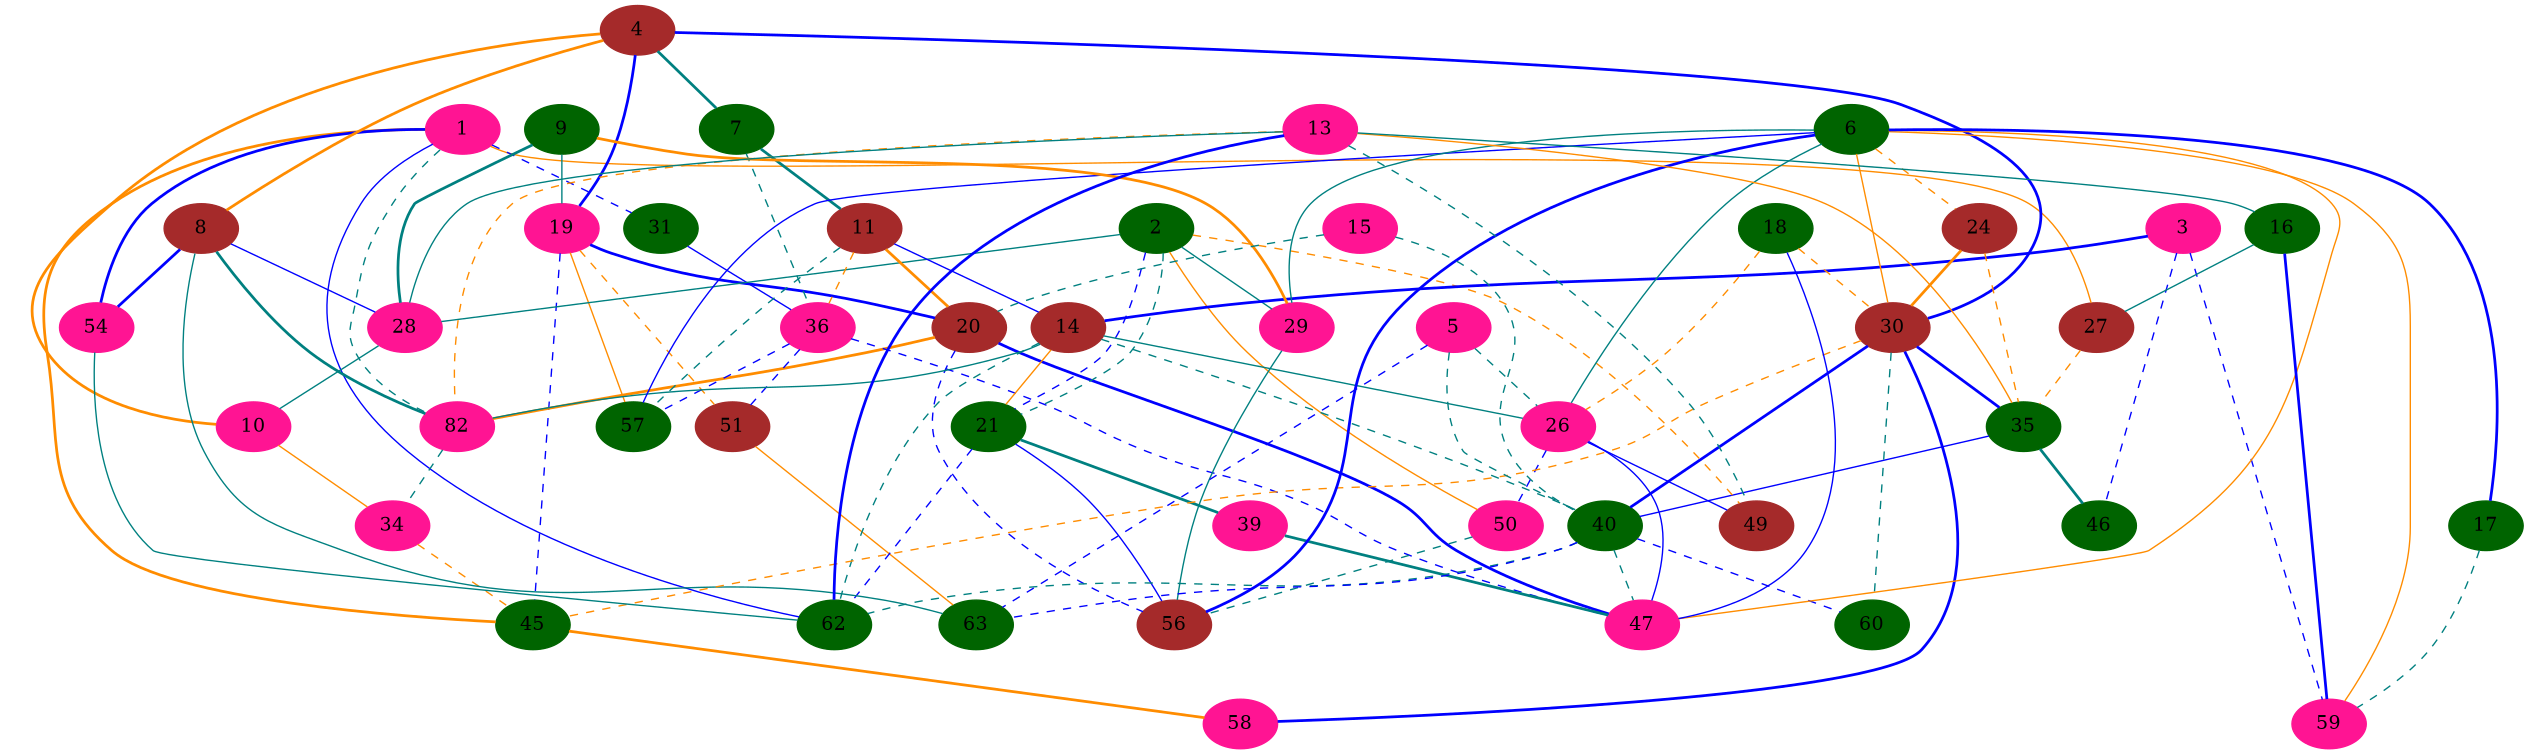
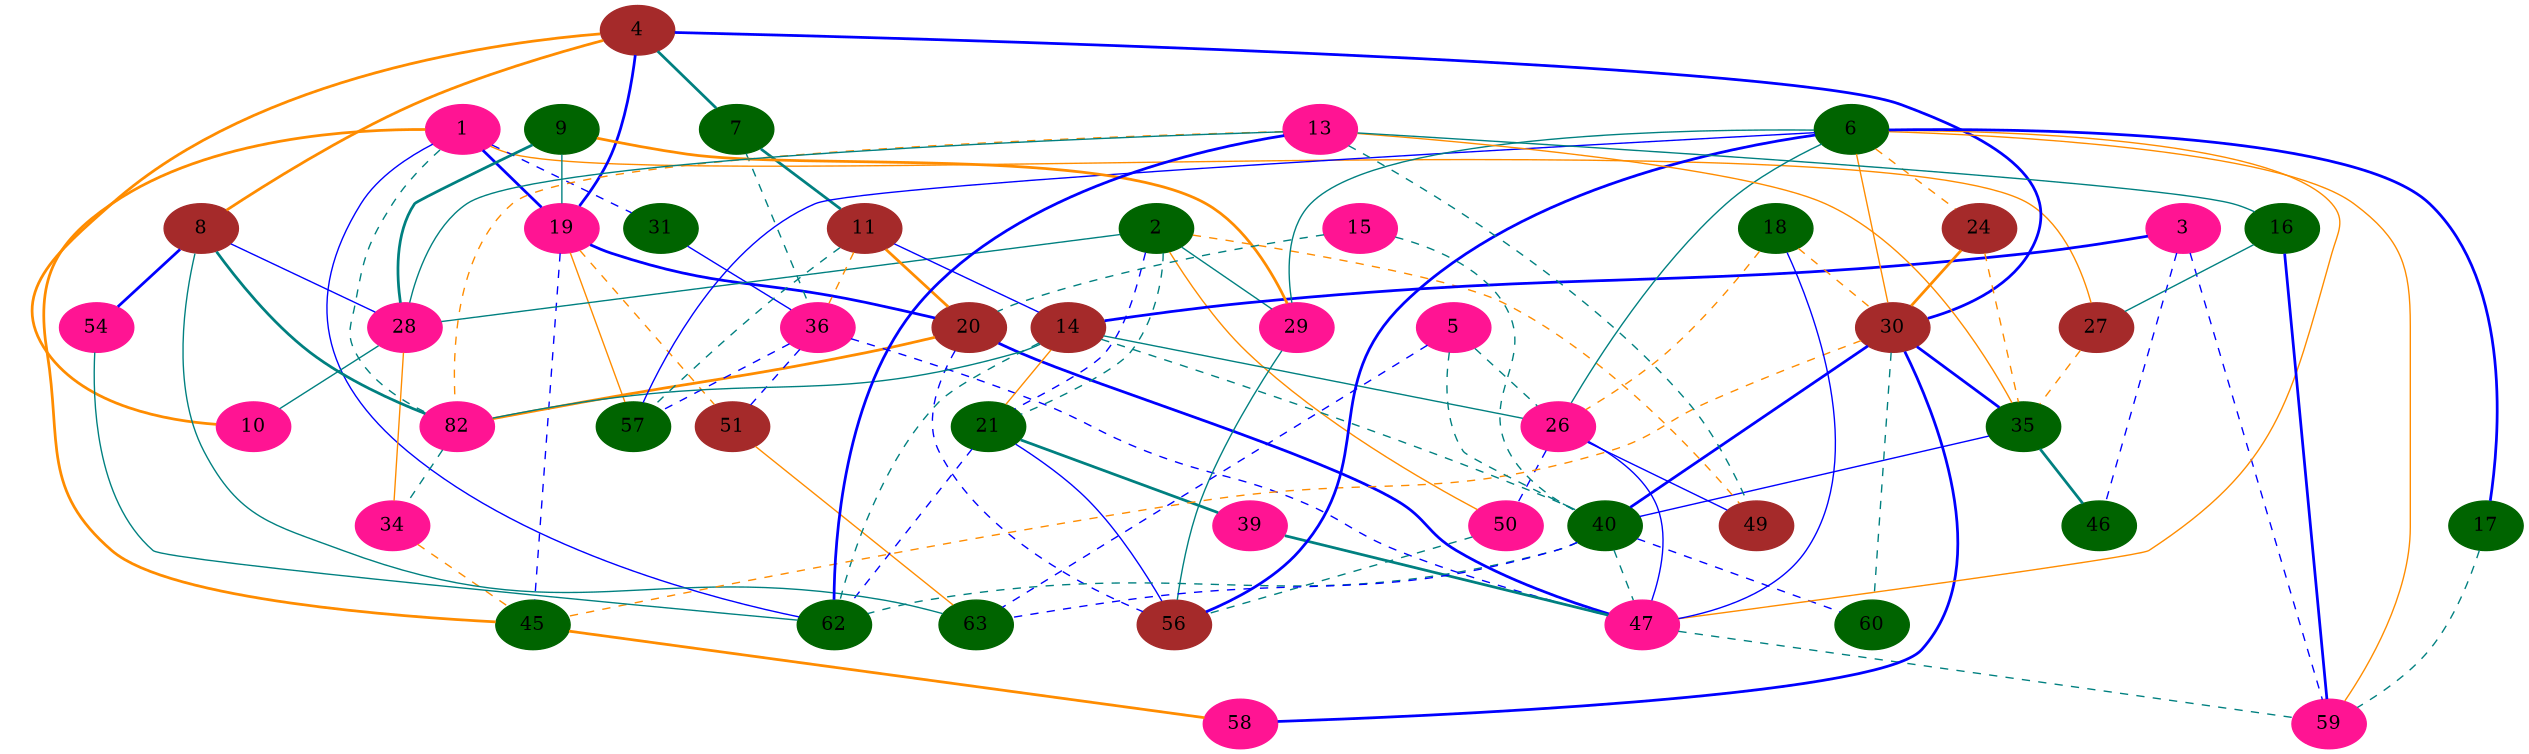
  graph {
    node [color=deeppink style=filled]
    edge [color=teal style=dashed]
    1 [super="+55"]
    19 [super="+53"]
    n3 [label=82 super="+43"]
    27 [color=brown]
    31 [color=darkgreen super="+48"]
    45 [color=darkgreen super="+67"]
    62 [color=darkgreen]
    57 [color=darkgreen]
    20 [color=brown super="+25"]
    51 [color=brown]
    34
    35 [color=darkgreen super="+64"]
    36 [super="+66"]
    58
    2 [color=darkgreen super="+37"]
    21 [color=darkgreen]
    28 [super="+68"]
    29 [super="+38"]
    49 [color=brown]
    50 [super="+61"]
    56 [color=brown]
    39
    10
    14 [color=brown super="+42"]
    26 [super="+69"]
    40 [color=darkgreen super="+41"]
    3
    46 [color=darkgreen]
    59
    47 [super="+65"]
    4 [color=brown super="+33"]
    7 [color=darkgreen]
    8 [color=brown super="+52"]
    30 [color=brown super="+32"]
    11 [color=brown]
    63 [color=darkgreen]
    54
    60 [color=darkgreen]
    5
    6 [color=darkgreen super="+44"]
    17 [color=darkgreen]
    24 [color=brown]
    9 [color=darkgreen]
    13 [super="+23"]
    16 [color=darkgreen]
    15
    18 [color=darkgreen]
-   1 -- 54 [color=blue style=bold]
+   1 -- 19 [color=blue style=bold]
    1 -- n3
    1 -- 27 [color=darkorange style=solid]
    1 -- 31 [color=blue weight=3]
    1 -- 45 [color=darkorange style=bold]
    1 -- 62 [color=blue style=solid]
    19 -- 45 [color=blue]
    19 -- 57 [color=darkorange style=solid]
    19 -- 20 [color=blue style=bold]
    19 -- 51 [color=darkorange]
    n3 -- 34
    27 -- 35 [color=darkorange]
    31 -- 36 [color=blue style=solid weight=3]
    45 -- 58 [color=darkorange style=bold]
    20 -- n3 [color=darkorange style=bold]
    20 -- 56 [color=blue]
    20 -- 47 [color=blue style=bold]
    51 -- 63 [color=darkorange style=solid]
    34 -- 45 [color=darkorange]
    35 -- 40 [color=blue style=solid]
    35 -- 46 [style=bold]
    36 -- 57 [color=blue]
    36 -- 51 [color=blue]
    36 -- 47 [color=blue]
    2 -- 21 [color=blue]
    2 -- 21
    2 -- 28 [style=solid]
    2 -- 29 [style=solid]
    2 -- 49 [color=darkorange]
    2 -- 50 [color=darkorange style=solid]
    21 -- 62 [color=blue]
    21 -- 56 [color=blue style=solid]
    21 -- 39 [style=bold]
-   10 -- 34 [color=darkorange style=solid]
+   28 -- 34 [color=darkorange style=solid]
    28 -- 10 [style=solid]
    29 -- 56 [style=solid]
    50 -- 56
    39 -- 47 [style=bold]
    14 -- n3 [style=solid]
    14 -- 62
    14 -- 21 [color=darkorange style=solid]
    14 -- 26 [style=solid]
    14 -- 40
    26 -- 49 [color=blue style=solid weight=2]
    26 -- 50 [color=blue]
    26 -- 47 [color=blue style=solid]
    40 -- 62
    40 -- 47
    40 -- 63 [color=blue]
    40 -- 60 [color=blue]
    3 -- 14 [color=blue style=bold]
    3 -- 46 [color=blue]
    3 -- 59 [color=blue]
+   47 -- 59
    4 -- 19 [color=blue style=bold]
    4 -- 10 [color=darkorange style=bold]
    4 -- 7 [style=bold]
    4 -- 8 [color=darkorange style=bold]
    4 -- 30 [color=blue style=bold]
    7 -- 36 [weight=2]
    7 -- 11 [style=bold]
    8 -- n3 [style=bold]
    8 -- 28 [color=blue style=solid]
    8 -- 63 [style=solid]
    8 -- 54 [color=blue style=bold]
    30 -- 45 [color=darkorange]
    30 -- 35 [color=blue style=bold]
    30 -- 58 [color=blue style=bold]
    30 -- 40 [color=blue style=bold]
    30 -- 60 [weight=2]
    11 -- 57
    11 -- 20 [color=darkorange style=bold]
    11 -- 36 [color=darkorange]
    11 -- 14 [color=blue style=solid]
    54 -- 62 [style=solid]
    5 -- 26
    5 -- 40
    5 -- 63 [color=blue]
    6 -- 57 [color=blue style=solid]
    6 -- 29 [style=solid]
    6 -- 56 [color=blue style=bold]
    6 -- 26 [style=solid]
    6 -- 59 [color=darkorange style=solid]
    6 -- 47 [color=darkorange style=solid]
    6 -- 30 [color=darkorange style=solid]
    6 -- 17 [color=blue style=bold]
    6 -- 24 [color=darkorange]
    17 -- 59
    24 -- 35 [color=darkorange]
    24 -- 30 [color=darkorange style=bold]
    9 -- 19 [style=solid]
    9 -- 28 [style=bold]
    9 -- 29 [color=darkorange style=bold]
    13 -- n3 [color=darkorange]
    13 -- 62 [color=blue style=bold]
    13 -- 35 [color=darkorange style=solid]
    13 -- 28 [style=solid]
    13 -- 49
    13 -- 16 [style=solid]
    16 -- 27 [style=solid]
    16 -- 59 [color=blue style=bold]
    15 -- 20
    15 -- 40
    18 -- 26 [color=darkorange]
    18 -- 47 [color=blue style=solid]
    18 -- 30 [color=darkorange]
  }
